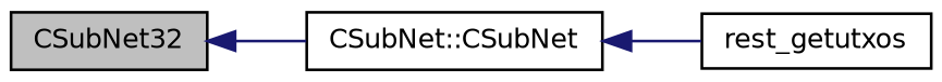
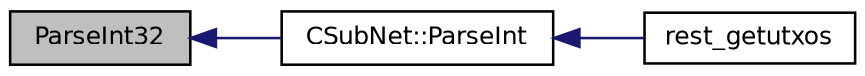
  digraph {
    rankdir=LR
    node [color=black fillcolor=white fontname=Helvetica fontsize=10 shape=record style=filled]
    edge [color=midnightblue dir=back fontname=Helvetica fontsize=10 labelfontname=Helvetica labelfontsize=10 style=solid]
-   n1 [fillcolor=grey75 fontcolor=black height=0.2 label=CSubNet32 width=0.4]
-   n2 [height=0.2 label="CSubNet::CSubNet" width=0.4]
+   n1 [fillcolor=grey75 fontcolor=black height=0.2 label=ParseInt32 width=0.4]
+   n2 [height=0.2 label="CSubNet::ParseInt" width=0.4]
    n3 [height=0.2 label=rest_getutxos width=0.4]
    n1 -> n2
    n2 -> n3
  }
